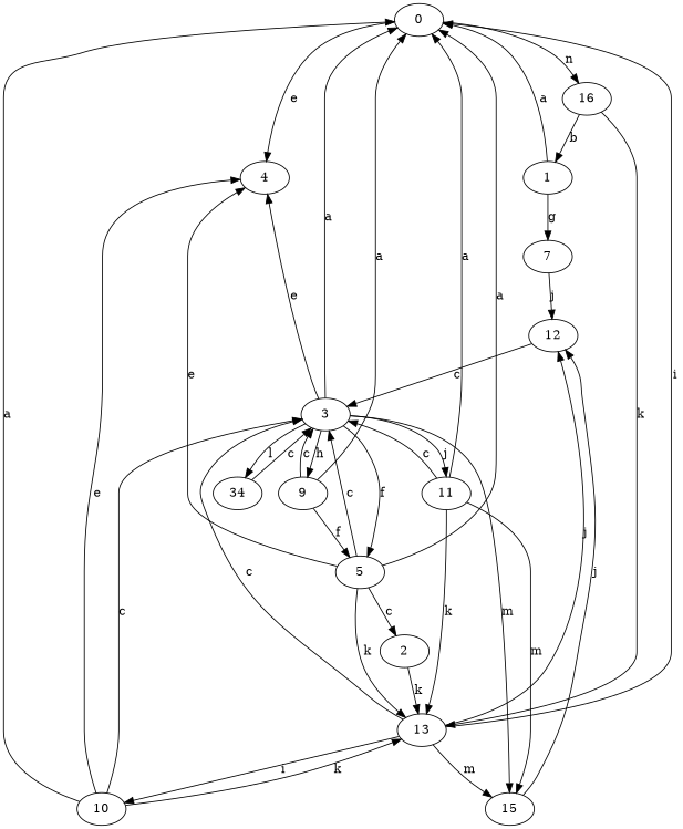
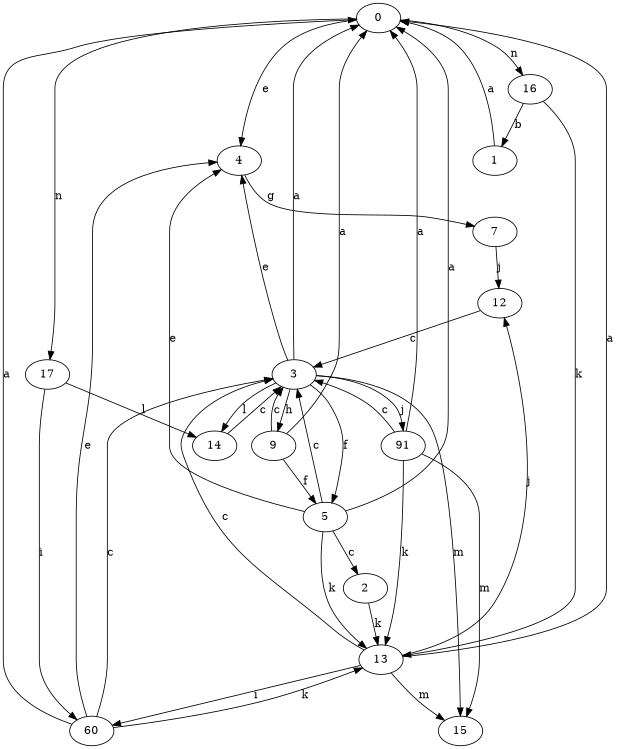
  strict digraph {
    0
    4
    16
+   17
    7
    1
    13
-   14 [label=34]
-   10
+   14
+   10 [label=60]
    2
    3
    15
    12
    5
    9
-   11
+   11 [label=91]
    0 -> 4 [label=e]
    0 -> 16 [label=n]
-   1 -> 7 [label=g]
+   0 -> 17 [label=n]
+   4 -> 7 [label=g]
    16 -> 1 [label=b]
    16 -> 13 [label=k]
+   17 -> 14 [label=l]
+   17 -> 10 [label=i]
    7 -> 12 [label=j]
    1 -> 0 [label=a]
-   13 -> 0 [label=i]
+   13 -> 0 [label=a]
    13 -> 10 [label=i]
    13 -> 3 [label=c]
    13 -> 15 [label=m]
    13 -> 12 [label=j]
    14 -> 3 [label=c]
    10 -> 0 [label=a]
    10 -> 4 [label=e]
    10 -> 13 [label=k]
    10 -> 3 [label=c]
    2 -> 13 [label=k]
    3 -> 0 [label=a]
    3 -> 4 [label=e]
    3 -> 14 [label=l]
    3 -> 15 [label=m]
    3 -> 5 [label=f]
    3 -> 9 [label=h]
    3 -> 11 [label=j]
-   15 -> 12 [label=j]
    12 -> 3 [label=c]
    5 -> 0 [label=a]
    5 -> 4 [label=e]
    5 -> 13 [label=k]
    5 -> 2 [label=c]
    5 -> 3 [label=c]
    9 -> 0 [label=a]
    9 -> 3 [label=c]
    9 -> 5 [label=f]
    11 -> 0 [label=a]
    11 -> 13 [label=k]
    11 -> 3 [label=c]
    11 -> 15 [label=m]
  }
